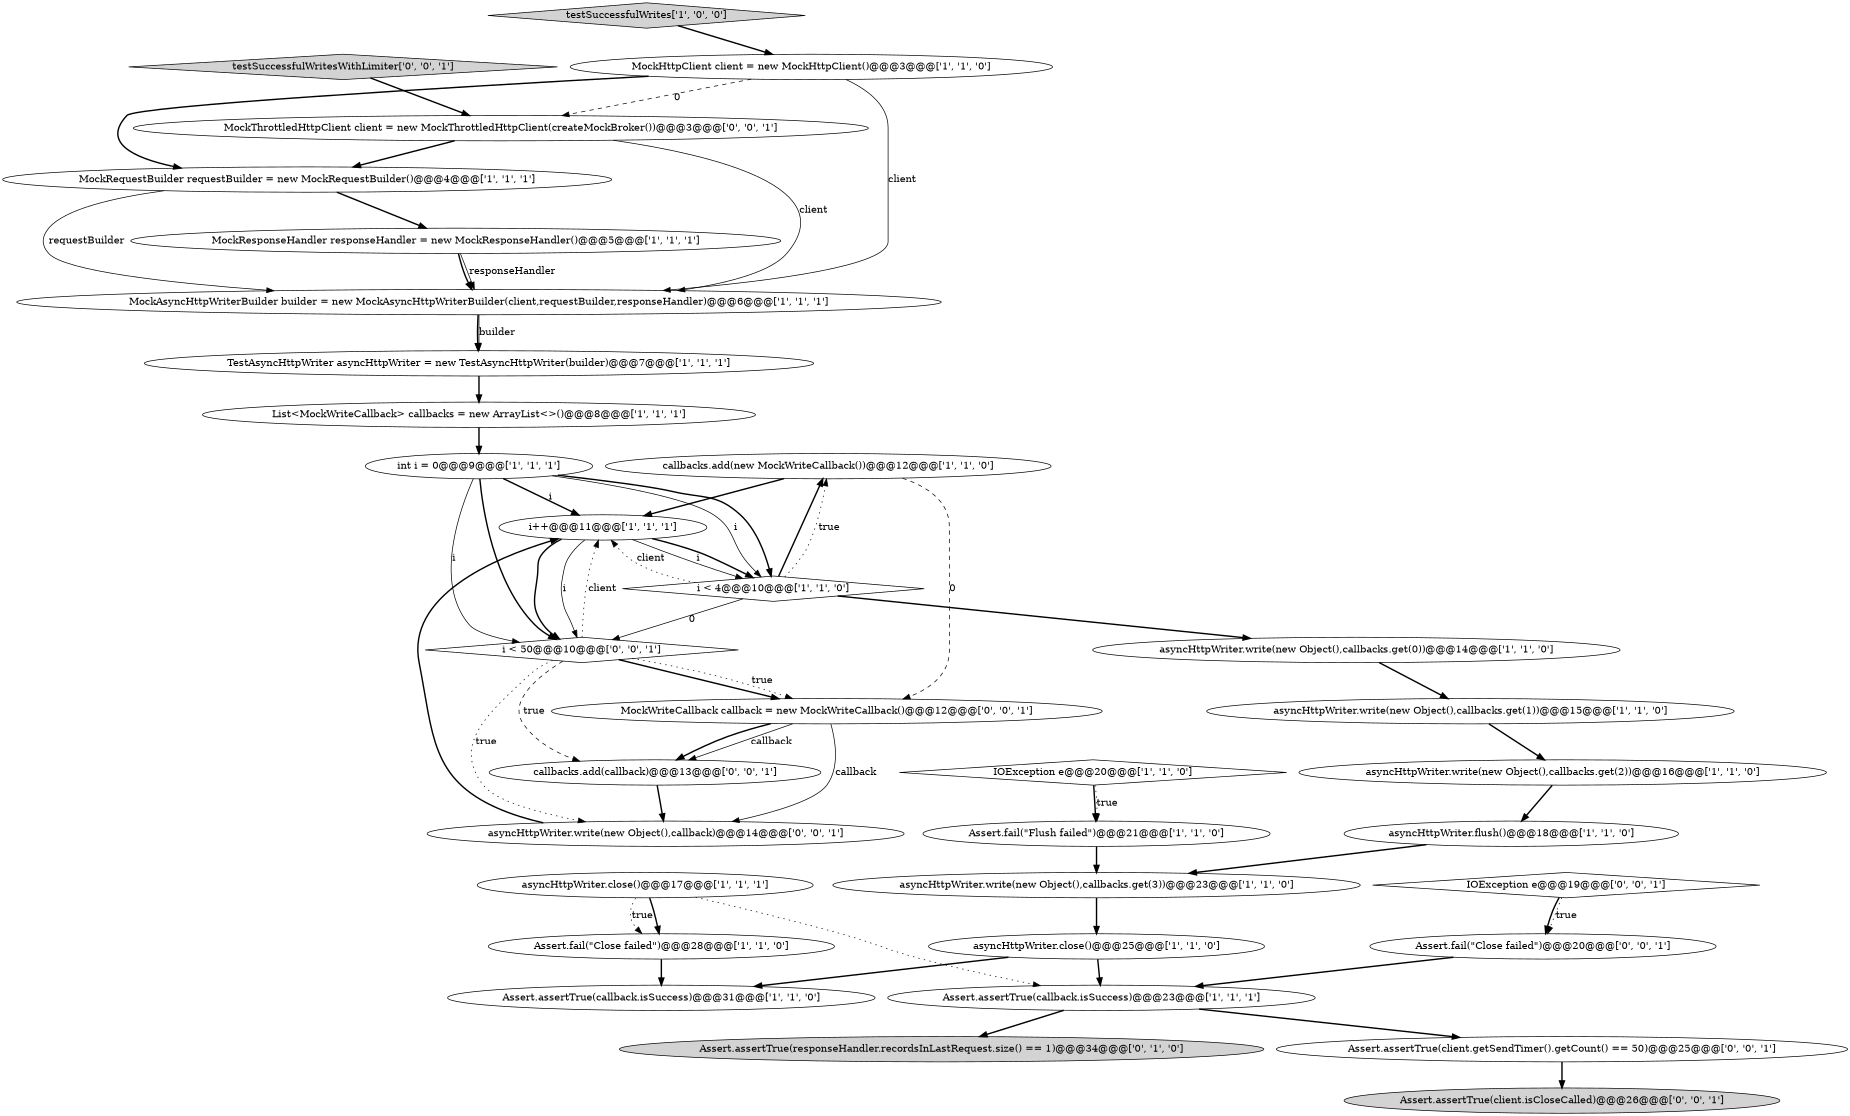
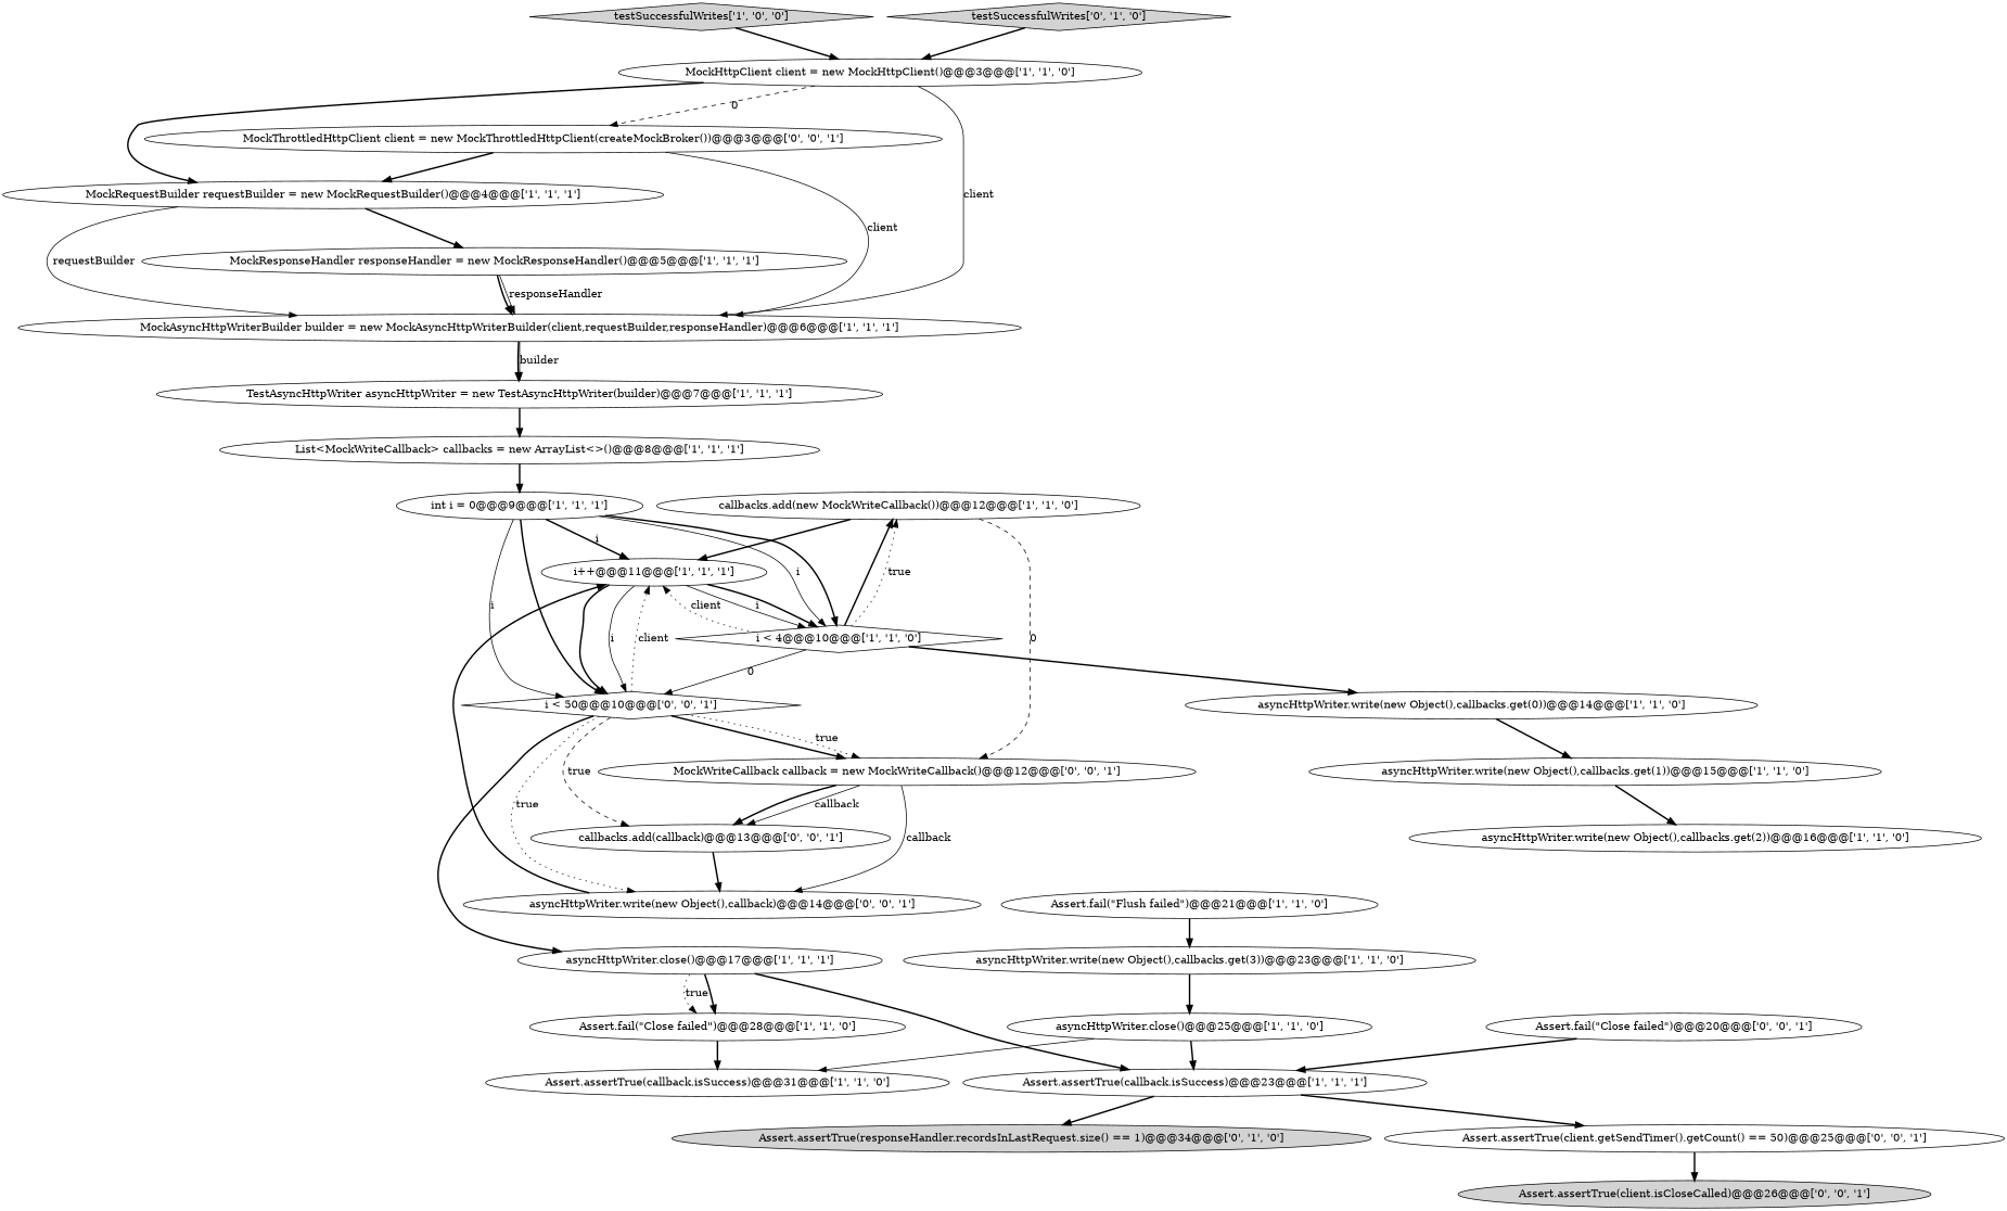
  digraph {
    node [fillcolor=white shape=ellipse style=filled]
    edge [style=bold]
    n1 [label="callbacks.add(new MockWriteCallback())@@@12@@@['1', '1', '0']"]
    n2 [label="i++@@@11@@@['1', '1', '1']"]
    n3 [label="MockWriteCallback callback = new MockWriteCallback()@@@12@@@['0', '0', '1']"]
    n4 [label="i < 4@@@10@@@['1', '1', '0']" shape=diamond]
    n5 [label="i < 50@@@10@@@['0', '0', '1']" shape=diamond]
    n6 [label="asyncHttpWriter.write(new Object(),callback)@@@14@@@['0', '0', '1']"]
    n7 [label="callbacks.add(callback)@@@13@@@['0', '0', '1']"]
-   n8 [label="IOException e@@@19@@@['0', '0', '1']" shape=diamond]
    n9 [label="Assert.fail(\"Close failed\")@@@20@@@['0', '0', '1']"]
    n10 [label="Assert.assertTrue(callback.isSuccess)@@@23@@@['1', '1', '1']"]
    n11 [label="asyncHttpWriter.close()@@@17@@@['1', '1', '1']"]
    n12 [label="Assert.fail(\"Close failed\")@@@28@@@['1', '1', '0']"]
    n13 [label="Assert.assertTrue(callback.isSuccess)@@@31@@@['1', '1', '0']"]
    n14 [fillcolor=lightgray label="Assert.assertTrue(responseHandler.recordsInLastRequest.size() == 1)@@@34@@@['0', '1', '0']"]
    n15 [label="Assert.assertTrue(client.getSendTimer().getCount() == 50)@@@25@@@['0', '0', '1']"]
-   n16 [label="asyncHttpWriter.flush()@@@18@@@['1', '1', '0']"]
    n17 [label="asyncHttpWriter.write(new Object(),callbacks.get(3))@@@23@@@['1', '1', '0']"]
    n18 [label="asyncHttpWriter.close()@@@25@@@['1', '1', '0']"]
    n19 [label="List<MockWriteCallback> callbacks = new ArrayList<>()@@@8@@@['1', '1', '1']"]
    n20 [label="int i = 0@@@9@@@['1', '1', '1']"]
    n21 [label="asyncHttpWriter.write(new Object(),callbacks.get(1))@@@15@@@['1', '1', '0']"]
    n22 [label="asyncHttpWriter.write(new Object(),callbacks.get(2))@@@16@@@['1', '1', '0']"]
    n23 [label="asyncHttpWriter.write(new Object(),callbacks.get(0))@@@14@@@['1', '1', '0']"]
    n24 [label="MockAsyncHttpWriterBuilder builder = new MockAsyncHttpWriterBuilder(client,requestBuilder,responseHandler)@@@6@@@['1', '1', '1']"]
    n25 [label="TestAsyncHttpWriter asyncHttpWriter = new TestAsyncHttpWriter(builder)@@@7@@@['1', '1', '1']"]
    n26 [fillcolor=lightgray label="testSuccessfulWrites['1', '0', '0']" shape=diamond]
    n27 [label="MockHttpClient client = new MockHttpClient()@@@3@@@['1', '1', '0']"]
    n28 [label="MockRequestBuilder requestBuilder = new MockRequestBuilder()@@@4@@@['1', '1', '1']"]
    n29 [label="MockThrottledHttpClient client = new MockThrottledHttpClient(createMockBroker())@@@3@@@['0', '0', '1']"]
+   n30 [fillcolor=lightgray label="testSuccessfulWrites['0', '1', '0']" shape=diamond]
    n31 [label="Assert.fail(\"Flush failed\")@@@21@@@['1', '1', '0']"]
    n32 [label="MockResponseHandler responseHandler = new MockResponseHandler()@@@5@@@['1', '1', '1']"]
-   n33 [label="IOException e@@@20@@@['1', '1', '0']" shape=diamond]
    n34 [fillcolor=lightgray label="Assert.assertTrue(client.isCloseCalled)@@@26@@@['0', '0', '1']"]
-   n35 [fillcolor=lightgray label="testSuccessfulWritesWithLimiter['0', '0', '1']" shape=diamond]
    n1 -> n2
    n1 -> n3 [label=0 style=dashed]
    n2 -> n4 [label=i style=solid]
    n2 -> n4
    n2 -> n5
    n2 -> n5 [label=i style=solid]
    n3 -> n6 [label=callback style=solid]
    n3 -> n7 [label=callback style=solid]
    n3 -> n7
    n4 -> n1
    n4 -> n1 [label=true style=dotted]
    n4 -> n2 [label=client style=dotted]
    n4 -> n5 [label=0 style=solid]
    n4 -> n23
    n5 -> n2 [label=client style=dotted]
    n5 -> n3
    n5 -> n3 [label=true style=dotted]
    n5 -> n6 [label=true style=dotted]
    n5 -> n7 [label=true style=dashed]
+   n5 -> n11
    n6 -> n2
    n7 -> n6
-   n8 -> n9
-   n8 -> n9 [label=true style=dotted]
    n9 -> n10
    n10 -> n14
    n10 -> n15
-   n11 -> n10 [style=dotted]
+   n11 -> n10
    n11 -> n12 [label=true style=dotted]
    n11 -> n12
    n12 -> n13
    n15 -> n34
-   n16 -> n17
    n17 -> n18
    n18 -> n10
-   n18 -> n13
+   n18 -> n13 [style=solid]
    n19 -> n20
    n20 -> n2 [label=i]
    n20 -> n4 [label=i style=solid]
    n20 -> n4
    n20 -> n5 [label=i style=solid]
    n20 -> n5
    n21 -> n22
-   n22 -> n16
    n23 -> n21
    n24 -> n25
    n24 -> n25 [label=builder style=solid]
    n25 -> n19
    n26 -> n27
    n27 -> n24 [label=client style=solid]
    n27 -> n28
    n27 -> n29 [label=0 style=dashed]
    n28 -> n24 [label=requestBuilder style=solid]
    n28 -> n32
    n29 -> n24 [label=client style=solid]
    n29 -> n28
+   n30 -> n27
    n31 -> n17
    n32 -> n24
    n32 -> n24 [label=responseHandler style=solid]
-   n33 -> n31 [label=true style=dotted]
-   n33 -> n31
-   n35 -> n29
  }
